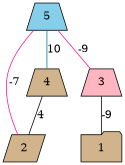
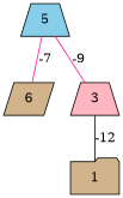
  graph {
    fontname="DejaVu Serif"
    node [fillcolor=tan fontname="DejaVu Serif" shape=trapezium style=filled]
    edge [color=deeppink fontname="DejaVu Serif"]
    5 [fillcolor=skyblue]
-   2 [shape=parallelogram]
+   2 [shape=parallelogram label=6]
    3 [fillcolor=lightpink]
-   4
    1 [shape=folder]
    5 -- 2 [label=-7]
    5 -- 3 [label=-9]
-   5 -- 4 [color=teal label=10]
-   3 -- 1 [color=black label=-9]
-   4 -- 2 [color=black label=4]
+   3 -- 1 [color=black label=-12]
  }
